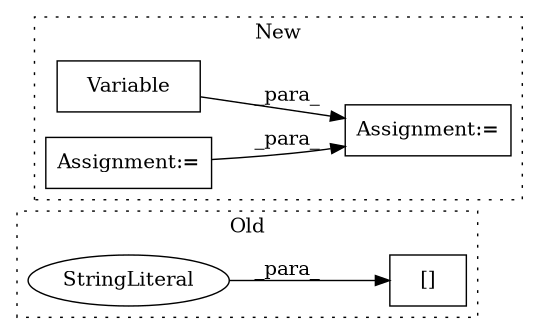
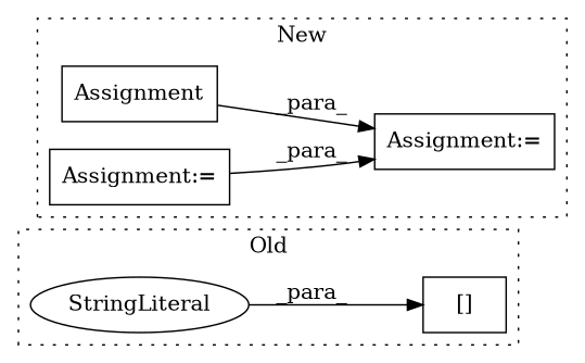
  digraph {
    rankdir=LR
    node [a=7 shape=box]
    n1 [a=2 l="7,1" label="[]" s="8090,8115"]
    n2 [a=45 l=18 label=StringLiteral s=8097 shape=ellipse]
-   n3 [a=32 l="9,1" label=Variable s="6961,6985"]
+   n3 [a=32 l="9,1" label=Assignment s="6961,6985"]
    n4 [l=1 label="Assignment:=" s=8006]
    n5 [l="57,2" label="Assignment:=" s="7003,7102"]
    subgraph cluster_1 {
      label=Old
      style=dotted
      n1
      n2
    }
    subgraph cluster_2 {
      label=New
      style=dotted
      n3
      n4
      n5
    }
    n2 -> n1 [label=_para_]
    n3 -> n4 [label=_para_]
    n5 -> n4 [label=_para_]
  }
